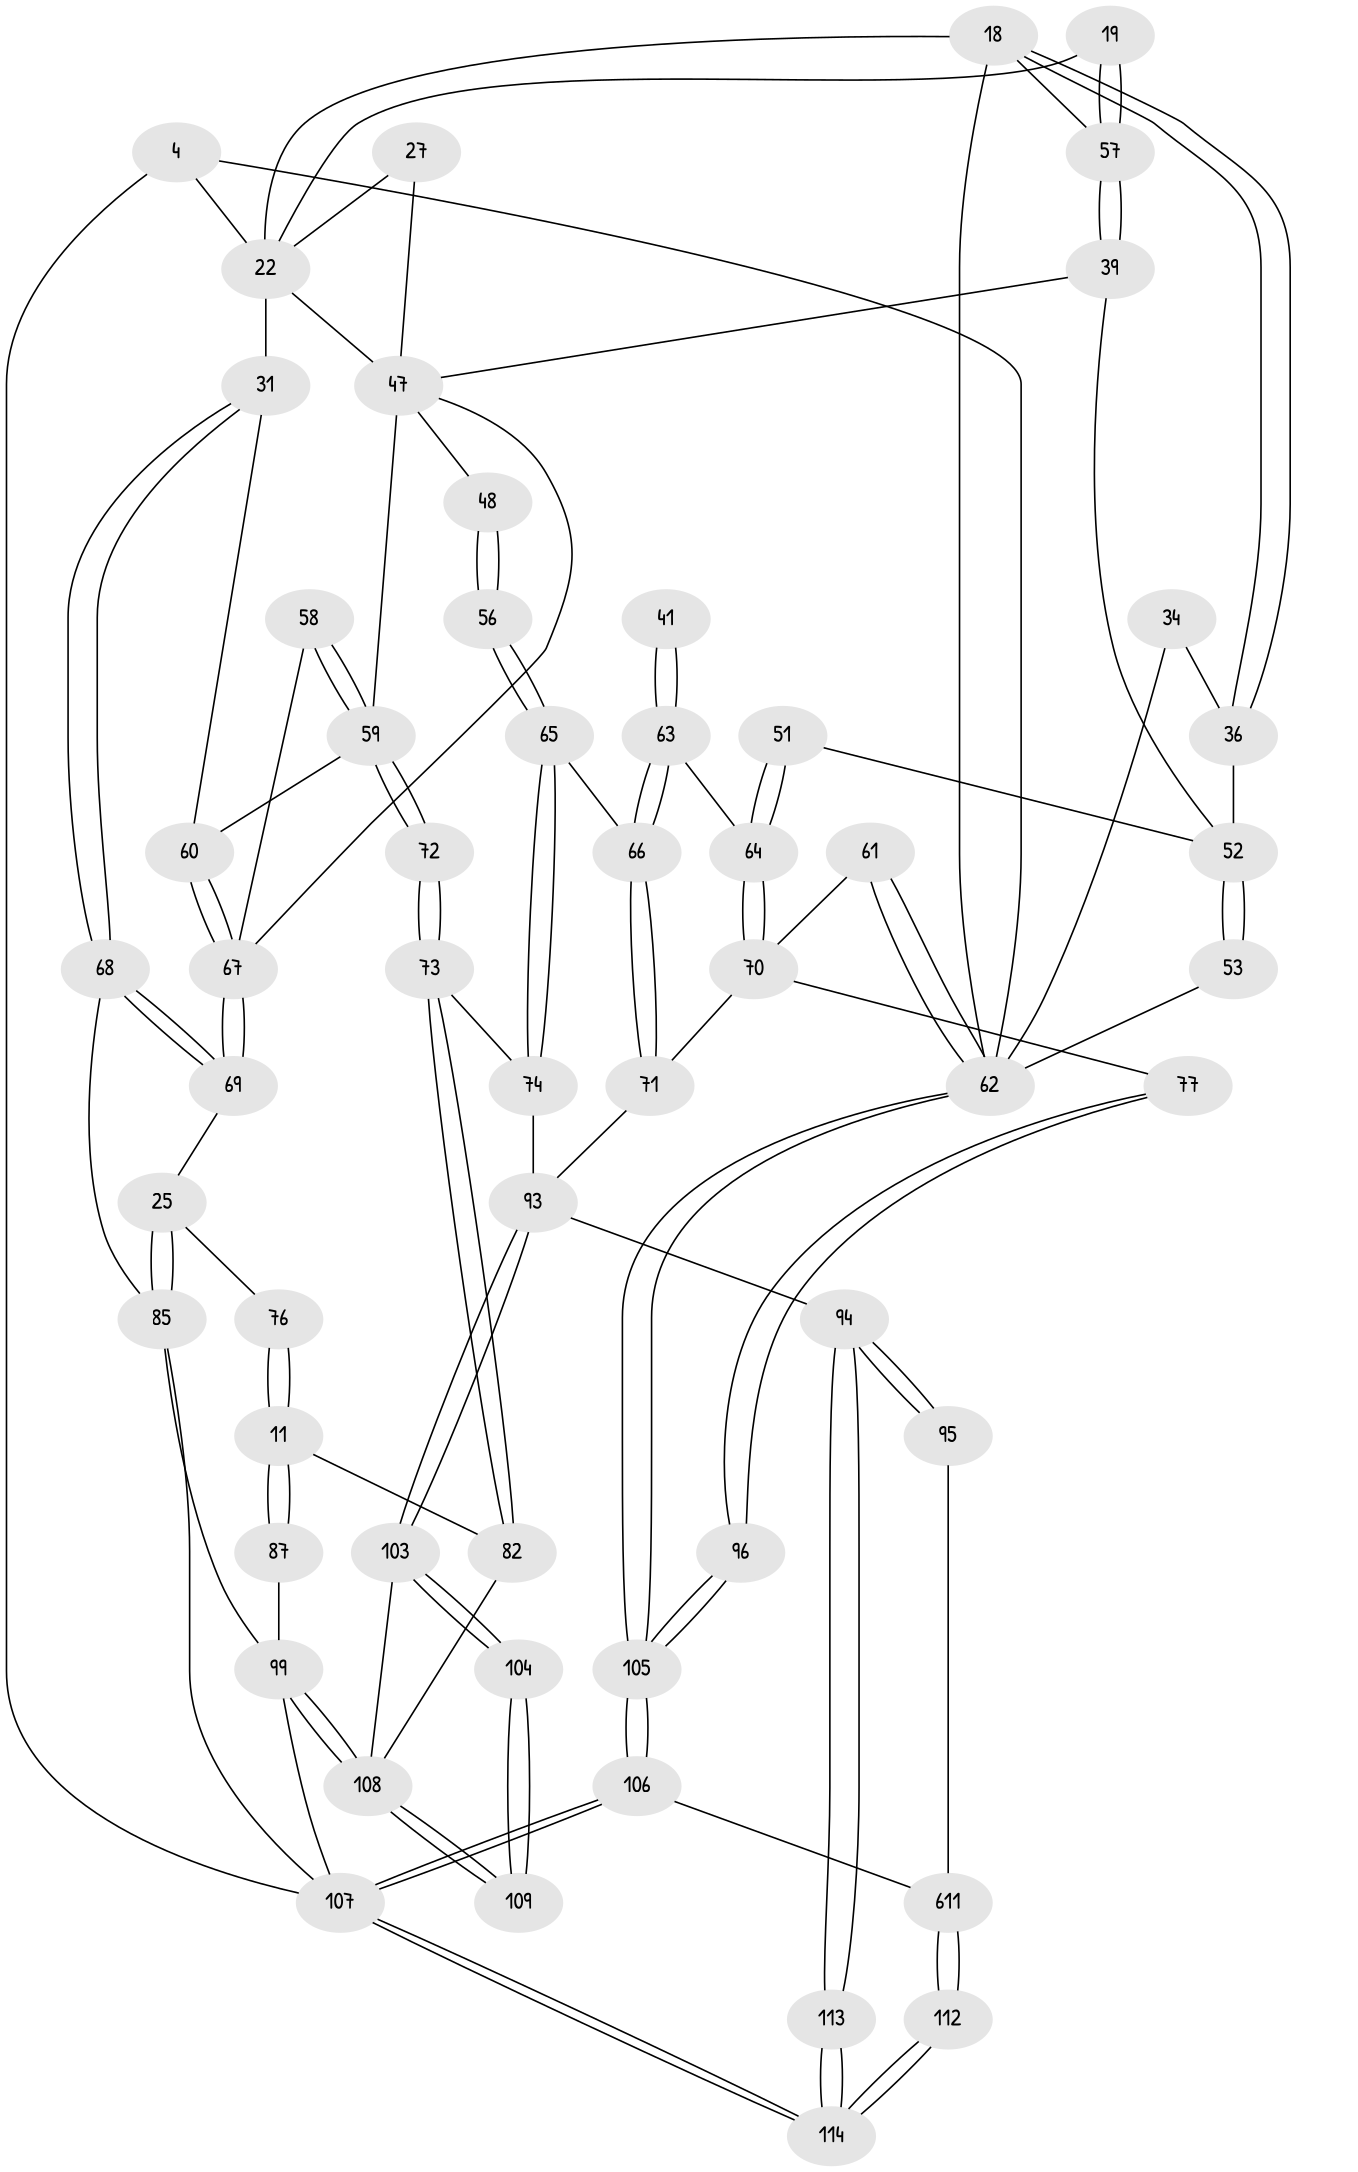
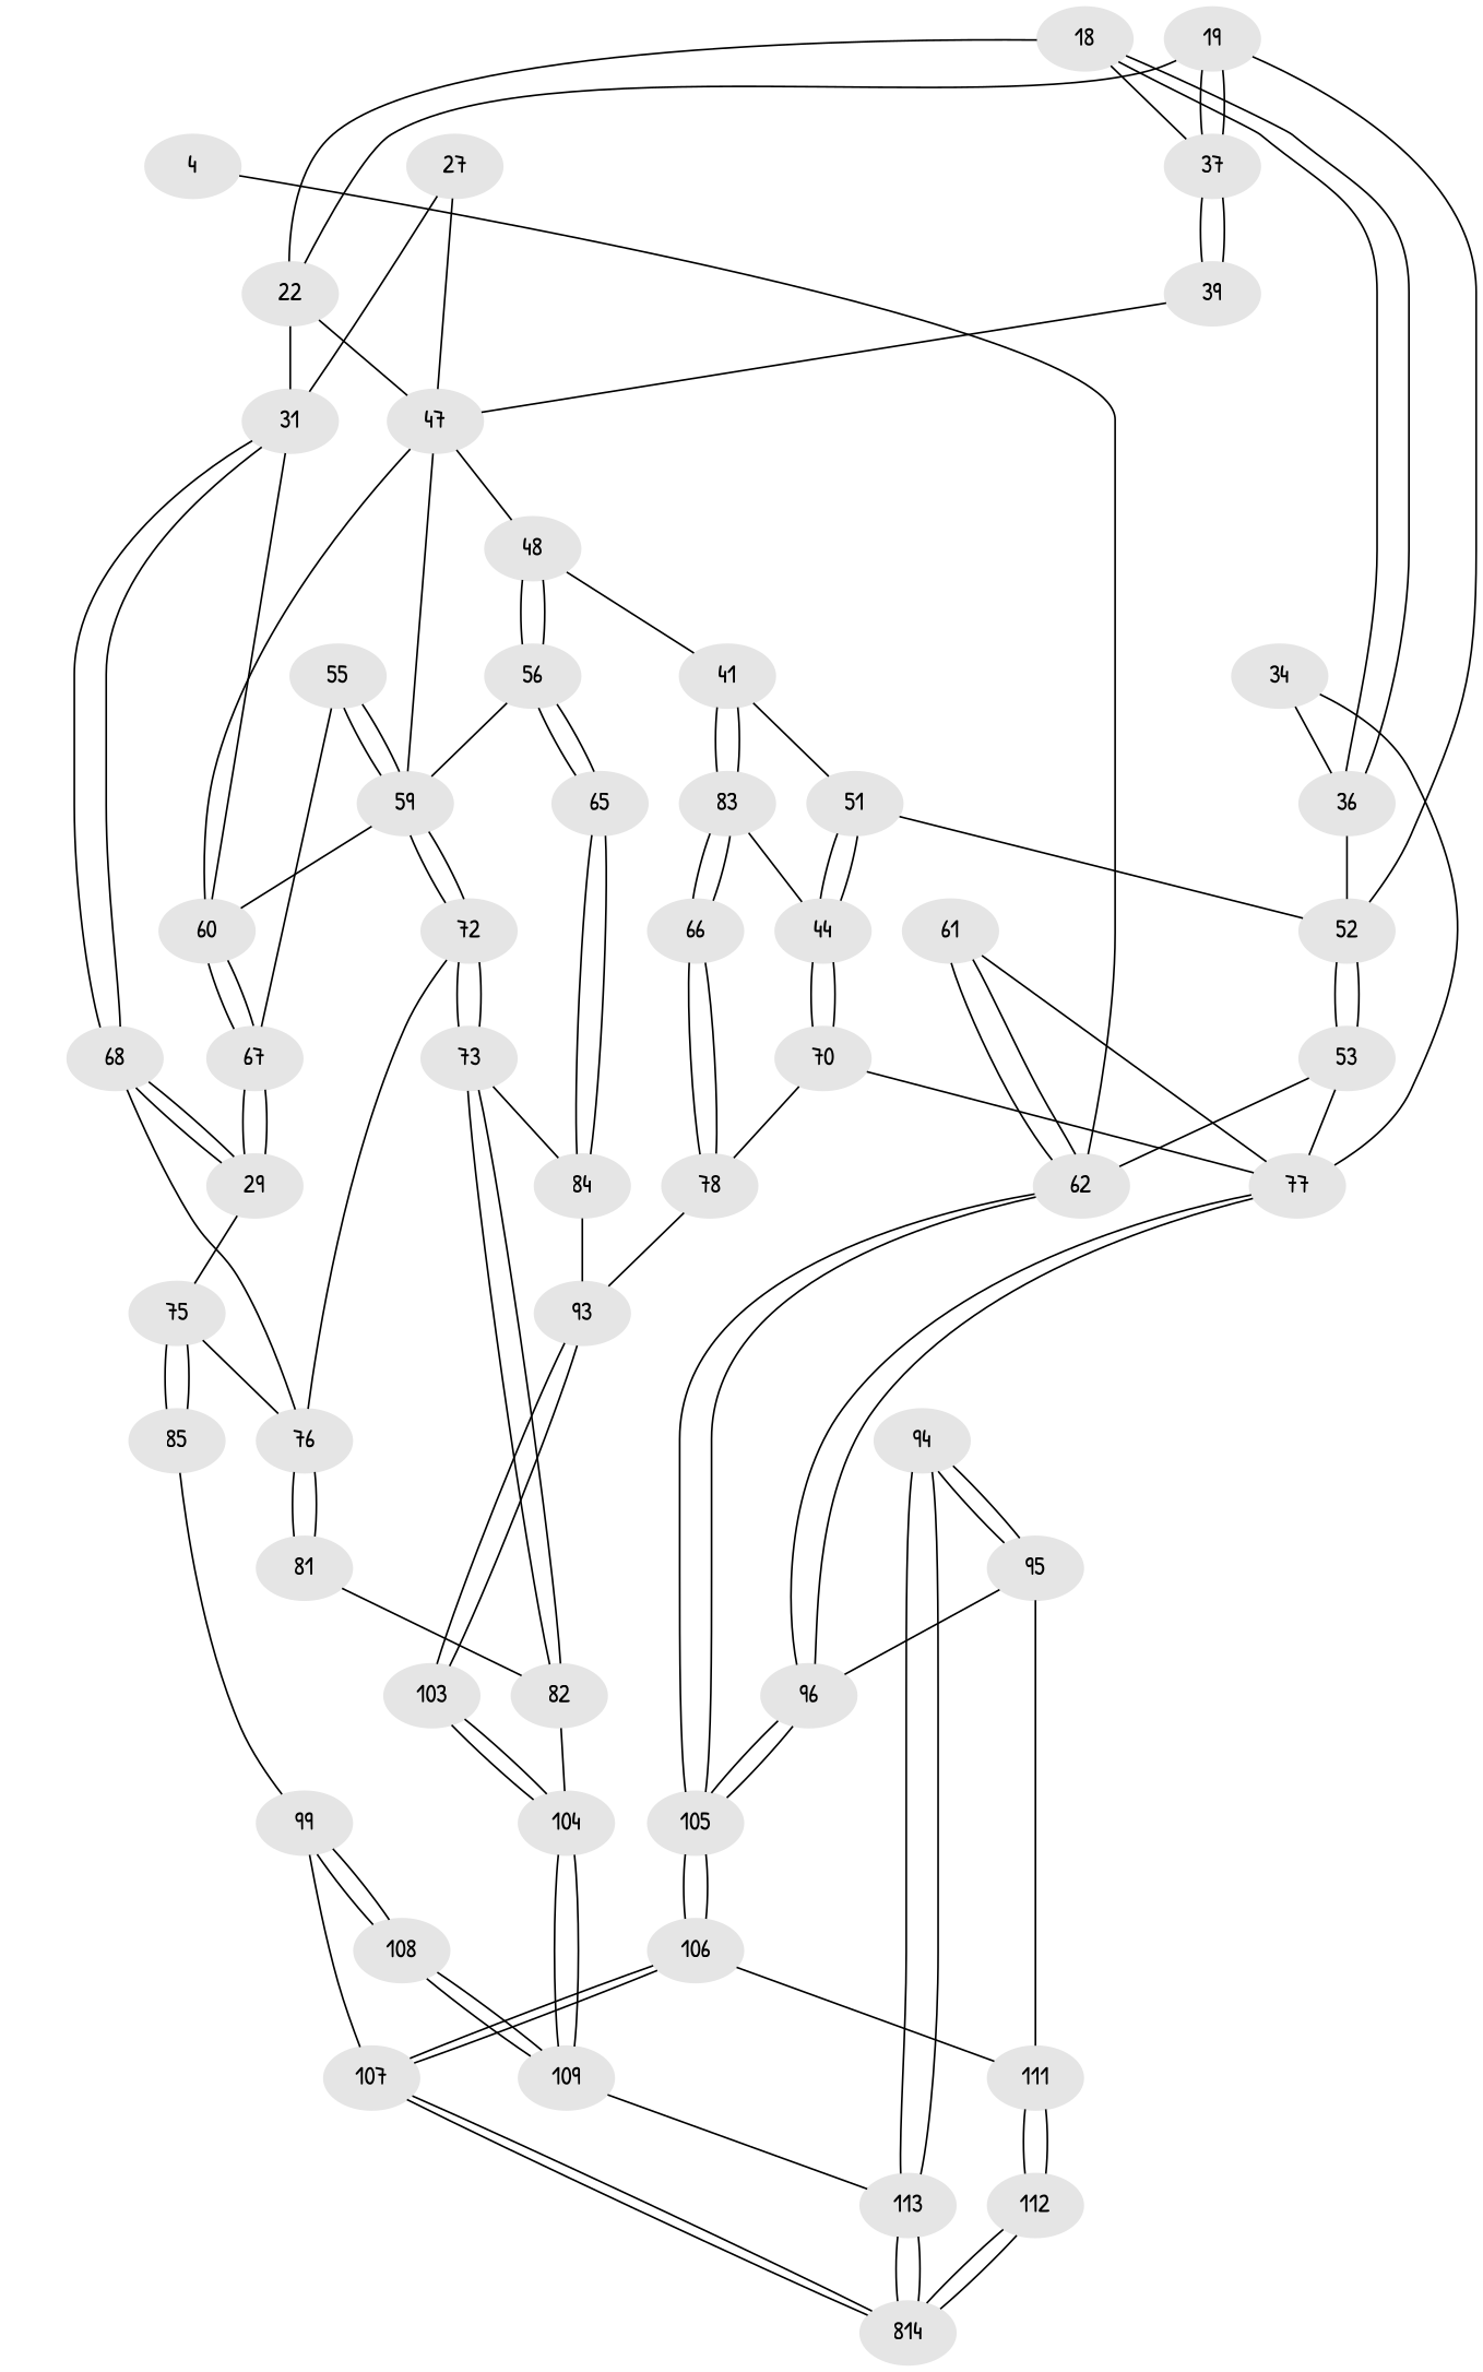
  graph {
    fontname="Patrick Hand"
    node [color=gray90 fontname="Patrick Hand" style=filled]
    edge [fontname="Patrick Hand"]
    4 [super="+3"]
    22 [super="+21"]
    62 [super="+33+32+54+15"]
    107 [super="+79"]
    31 [super="+30+29"]
    47 [super="+38+43"]
    n7 [label=105]
-   114
+   114 [label=814]
    18 [super="+8"]
    36
-   37 [super="+17+16" label=57]
+   37 [super="+17+16"]
    52 [super="+41+40"]
    39
    19 [super="+12"]
    60 [super="+42"]
    68
    48
    59 [super="+55+57"]
    27
    67
-   69
+   69 [label=29]
    85 [super="+80"]
    34 [super="+14"]
    53
    n25 [label=41]
    56
    72
    51 [super="+50"]
-   63
+   63 [label=83]
    65
-   64
+   64 [label=44]
    66
    70
    77 [super="+71"]
    96
-   74
-   58
+   74 [label=84]
+   58 [label=55]
    73
    76
    61
    106
-   78 [label=71]
+   78
    93 [super="+84+83"]
-   75 [label=25]
+   75
    99 [super="+97+98"]
    82
-   81 [label=11]
+   81
    108 [super="+105+101+92+88"]
    94
    103 [super="+102"]
-   87 [super="+86"]
    109
    95
    113
    104
-   111 [super="+110" label=611]
+   111 [super="+110"]
    112
-   4 -- 22 [weight=2]
    4 -- 62 [weight=2]
-   4 -- 107 [weight=2]
    22 -- 31 [weight=2]
    22 -- 47 [weight=2]
    62 -- n7
    62 -- n7
    107 -- 114
    107 -- 114
    31 -- 60
    31 -- 68
    31 -- 68
-   47 -- 67
+   47 -- 60
    47 -- 48
    47 -- 59 [weight=3]
    n7 -- 106
    n7 -- 106
    18 -- 22
-   18 -- 62
    18 -- 36
    18 -- 36
    18 -- 37 [weight=2]
    36 -- 52
    37 -- 39
    37 -- 39
    52 -- 53
    52 -- 53
    39 -- 47
-   39 -- 52
+   19 -- 52
    19 -- 22
    19 -- 37 [weight=3]
    19 -- 37
    60 -- 67
    60 -- 67
    68 -- 69
    68 -- 69
-   68 -- 85
+   68 -- 76
+   48 -- n25
    48 -- 56
    48 -- 56
    59 -- 60
    59 -- 72
    59 -- 72
-   27 -- 22 [weight=2]
+   27 -- 31 [weight=2]
    27 -- 47
    67 -- 69
    67 -- 69
    69 -- 75
-   85 -- 107
    85 -- 99
-   34 -- 62 [weight=3]
+   34 -- 77 [weight=3]
    34 -- 36
    53 -- 62
+   53 -- 77
+   n25 -- 51
    n25 -- 63
    n25 -- 63
+   56 -- 59
    56 -- 65
    56 -- 65
    72 -- 73
    72 -- 73
+   72 -- 76
    51 -- 52 [weight=2]
    51 -- 64
    51 -- 64
    63 -- 64
    63 -- 66
    63 -- 66
-   65 -- 66
    65 -- 74
    65 -- 74
    64 -- 70
    64 -- 70
    66 -- 78
    66 -- 78
    70 -- 77
    70 -- 78
    77 -- 96
    77 -- 96
    96 -- n7
    96 -- n7
    74 -- 93
    58 -- 59 [weight=2]
    58 -- 59
    58 -- 67
    73 -- 74
    73 -- 82
    73 -- 82
    76 -- 81
    76 -- 81
    61 -- 62 [weight=2]
    61 -- 62
-   61 -- 70
+   61 -- 77
    106 -- 107
    106 -- 107
    106 -- 111
    78 -- 93
-   93 -- 94
    93 -- 103 [weight=2]
    93 -- 103
    75 -- 85
    75 -- 85
    75 -- 76
    99 -- 107
    99 -- 108 [weight=3]
    99 -- 108
-   82 -- 108
+   82 -- 104
    81 -- 82
-   81 -- 87
-   81 -- 87
    108 -- 109
    108 -- 109
    94 -- 95
    94 -- 95
    94 -- 113
    94 -- 113
-   103 -- 108 [weight=2]
    103 -- 104 [weight=2]
    103 -- 104
-   87 -- 99 [weight=2]
+   109 -- 113
+   95 -- 96
    95 -- 111
    113 -- 114
    113 -- 114
    104 -- 109
    104 -- 109
    111 -- 112 [weight=2]
    111 -- 112
    112 -- 114
    112 -- 114
  }
